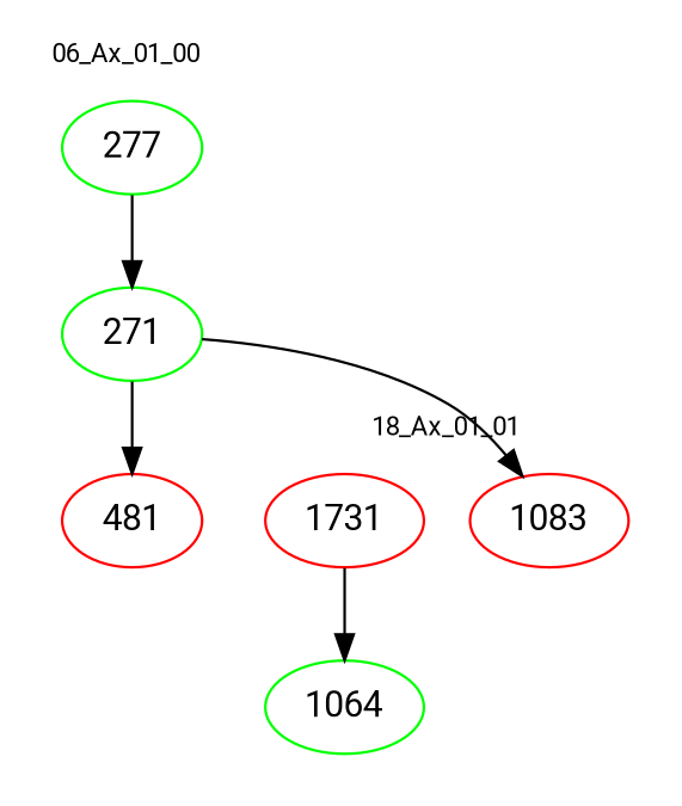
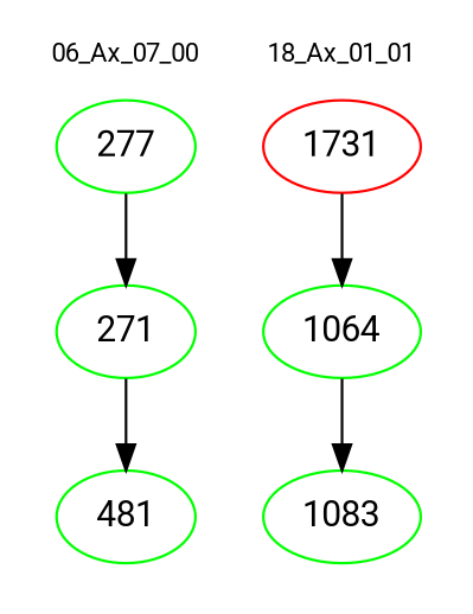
  digraph {
    fontname=Roboto
    node [color=green fontname=Roboto]
    edge [color=black fontname=Roboto]
    n1 [label=271]
    n2 [label=277]
-   n3 [color=red label=481]
+   n3 [label=481]
    n4 [label=1064]
-   n5 [color=red label=1083]
+   n5 [label=1083]
    n6 [color=red label=1731]
    subgraph cluster_1 {
      color=white
      fontsize=10
-     label="06_Ax_01_00"
+     label="06_Ax_07_00"
      n1
      n2
      n3
    }
    subgraph cluster_2 {
      color=white
      fontsize=10
      label="18_Ax_01_01"
      n4
      n5
      n6
    }
    n1 -> n3
    n2 -> n1
-   n1 -> n5
+   n4 -> n5
    n6 -> n4
  }
